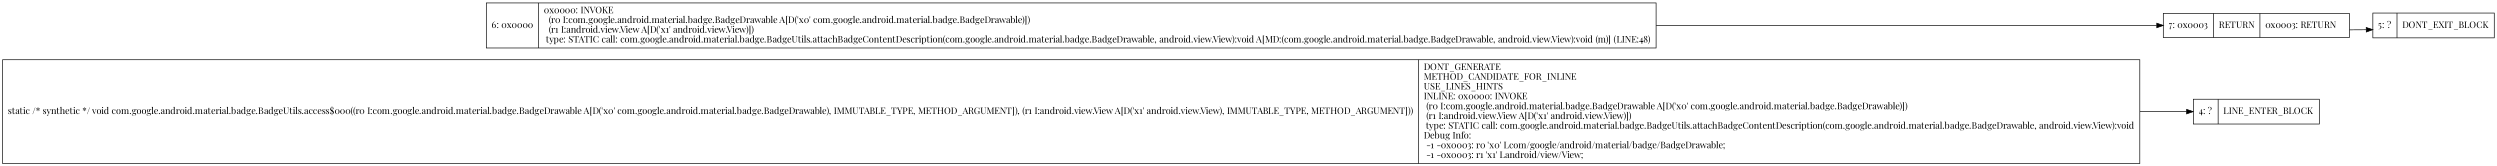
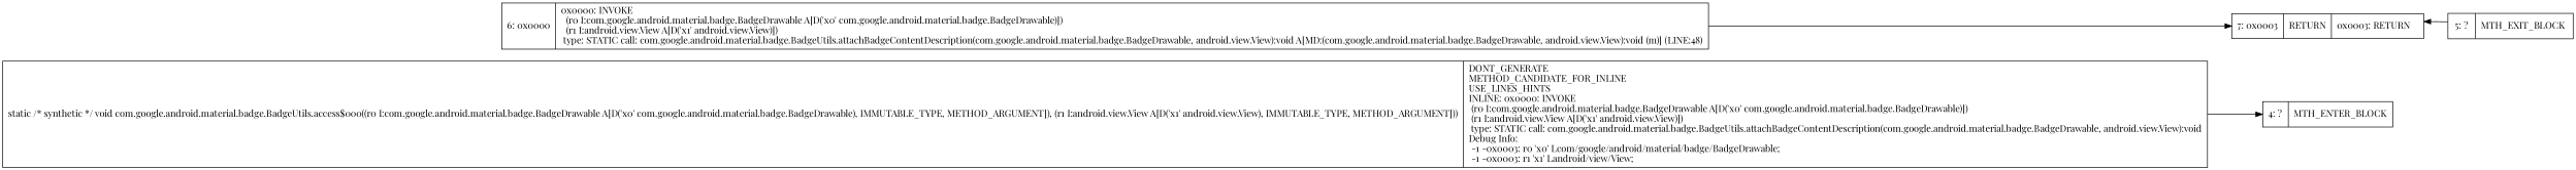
  digraph {
    fontname="Playfair Display"
    rankdir=LR
    node [fontname="Playfair Display" shape=record]
    edge [fontname="Playfair Display"]
-   n1 [label="{4\:\ ?|LINE_ENTER_BLOCK\l}"]
+   n1 [label="{4\:\ ?|MTH_ENTER_BLOCK\l}"]
    n2 [label="{6\:\ 0x0000|0x0000: INVOKE  \l  (r0 I:com.google.android.material.badge.BadgeDrawable A[D('x0' com.google.android.material.badge.BadgeDrawable)])\l  (r1 I:android.view.View A[D('x1' android.view.View)])\l type: STATIC call: com.google.android.material.badge.BadgeUtils.attachBadgeContentDescription(com.google.android.material.badge.BadgeDrawable, android.view.View):void A[MD:(com.google.android.material.badge.BadgeDrawable, android.view.View):void (m)] (LINE:48)\l}"]
    n3 [label="{7\:\ 0x0003|RETURN\l|0x0003: RETURN   \l}"]
-   n4 [label="{5\:\ ?|DONT_EXIT_BLOCK\l}"]
+   n4 [label="{5\:\ ?|MTH_EXIT_BLOCK\l}"]
    n5 [label="{static \/* synthetic *\/ void com.google.android.material.badge.BadgeUtils.access$000((r0 I:com.google.android.material.badge.BadgeDrawable A[D('x0' com.google.android.material.badge.BadgeDrawable), IMMUTABLE_TYPE, METHOD_ARGUMENT]), (r1 I:android.view.View A[D('x1' android.view.View), IMMUTABLE_TYPE, METHOD_ARGUMENT]))  | DONT_GENERATE\lMETHOD_CANDIDATE_FOR_INLINE\lUSE_LINES_HINTS\lINLINE: 0x0000: INVOKE  \l  (r0 I:com.google.android.material.badge.BadgeDrawable A[D('x0' com.google.android.material.badge.BadgeDrawable)])\l  (r1 I:android.view.View A[D('x1' android.view.View)])\l type: STATIC call: com.google.android.material.badge.BadgeUtils.attachBadgeContentDescription(com.google.android.material.badge.BadgeDrawable, android.view.View):void\lDebug Info:\l  \-1 \-0x0003: r0 'x0' Lcom\/google\/android\/material\/badge\/BadgeDrawable;\l  \-1 \-0x0003: r1 'x1' Landroid\/view\/View;\l}"]
    n2 -> n3
-   n3 -> n4
+   n4 -> n3
    n5 -> n1
  }
